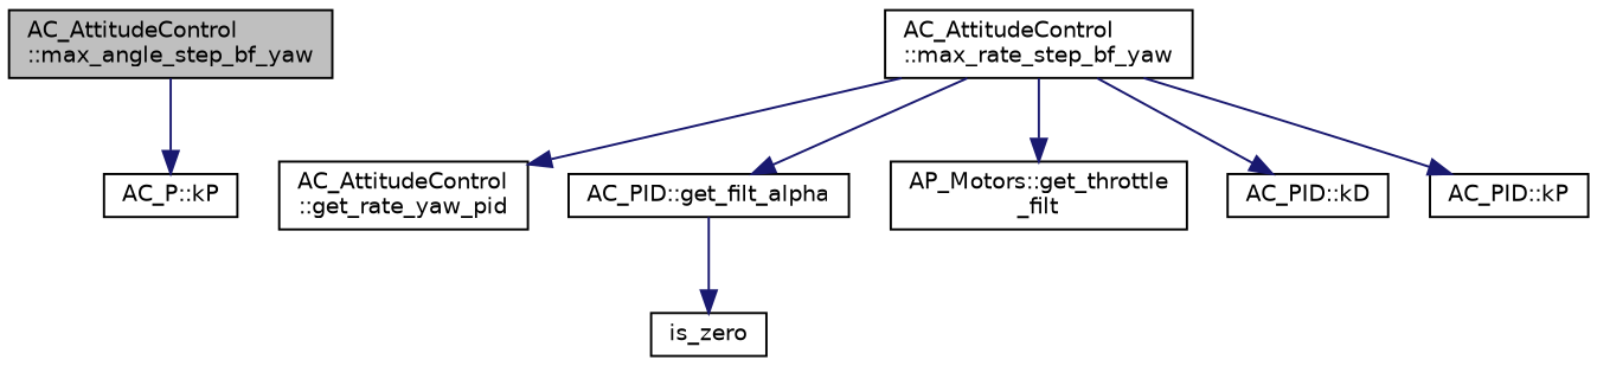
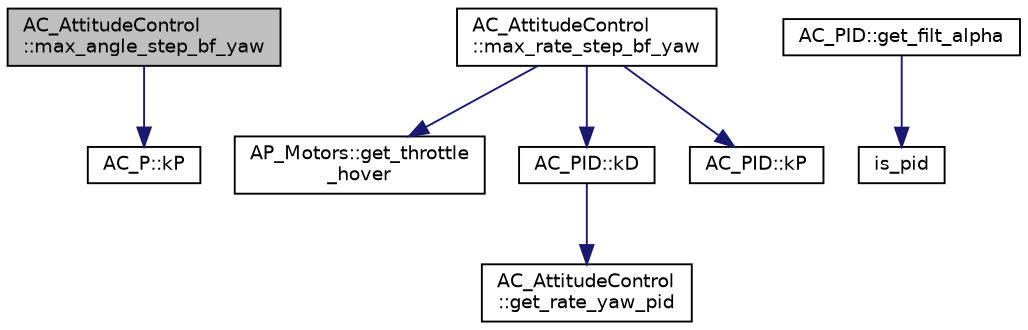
  digraph {
    rankdir=TB
    node [color=black fillcolor=white fontname=Helvetica fontsize=10 shape=record style=filled]
    edge [color=midnightblue fontname=Helvetica fontsize=10 labelfontname=Helvetica labelfontsize=10 style=solid]
    n1 [fillcolor=grey75 fontcolor=black height=0.2 label="AC_AttitudeControl\l::max_angle_step_bf_yaw" width=0.4]
    n2 [height=0.2 label="AC_P::kP" width=0.4]
    n3 [height=0.2 label="AC_AttitudeControl\l::max_rate_step_bf_yaw" width=0.4]
    n4 [height=0.2 label="AC_AttitudeControl\l::get_rate_yaw_pid" width=0.4]
    n5 [height=0.2 label="AC_PID::get_filt_alpha" width=0.4]
-   n6 [height=0.2 label="AP_Motors::get_throttle\l_filt" width=0.4]
+   n6 [height=0.2 label="AP_Motors::get_throttle\l_hover" width=0.4]
    n7 [height=0.2 label="AC_PID::kD" width=0.4]
    n8 [height=0.2 label="AC_PID::kP" width=0.4]
-   n9 [height=0.2 label=is_zero width=0.4]
+   n9 [height=0.2 label=is_pid width=0.4]
    n1 -> n2
-   n3 -> n4
-   n3 -> n5
+   n7 -> n4
    n3 -> n6
    n3 -> n7
    n3 -> n8
    n5 -> n9
  }
